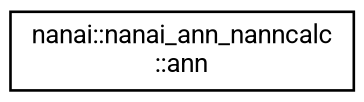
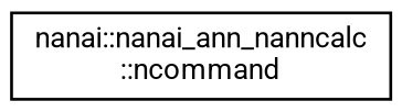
  digraph {
    rankdir=LR
    fontname=Roboto
-   n1 [color=black fillcolor=white fontname=Roboto fontsize=10 height=0.2 label="nanai::nanai_ann_nanncalc\l::ann" shape=record style=filled width=0.4]
+   n1 [color=black fillcolor=white fontname=Roboto fontsize=10 height=0.2 label="nanai::nanai_ann_nanncalc\l::ncommand" shape=record style=filled width=0.4]
  }
